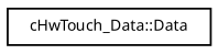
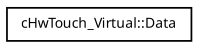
  digraph {
    rankdir=LR
-   n1 [color=black fillcolor=white fontname=Sans fontsize=8 height=0.2 label="cHwTouch_Data::Data" shape=record style=filled width=0.4]
+   n1 [color=black fillcolor=white fontname=Sans fontsize=8 height=0.2 label="cHwTouch_Virtual::Data" shape=record style=filled width=0.4]
  }
